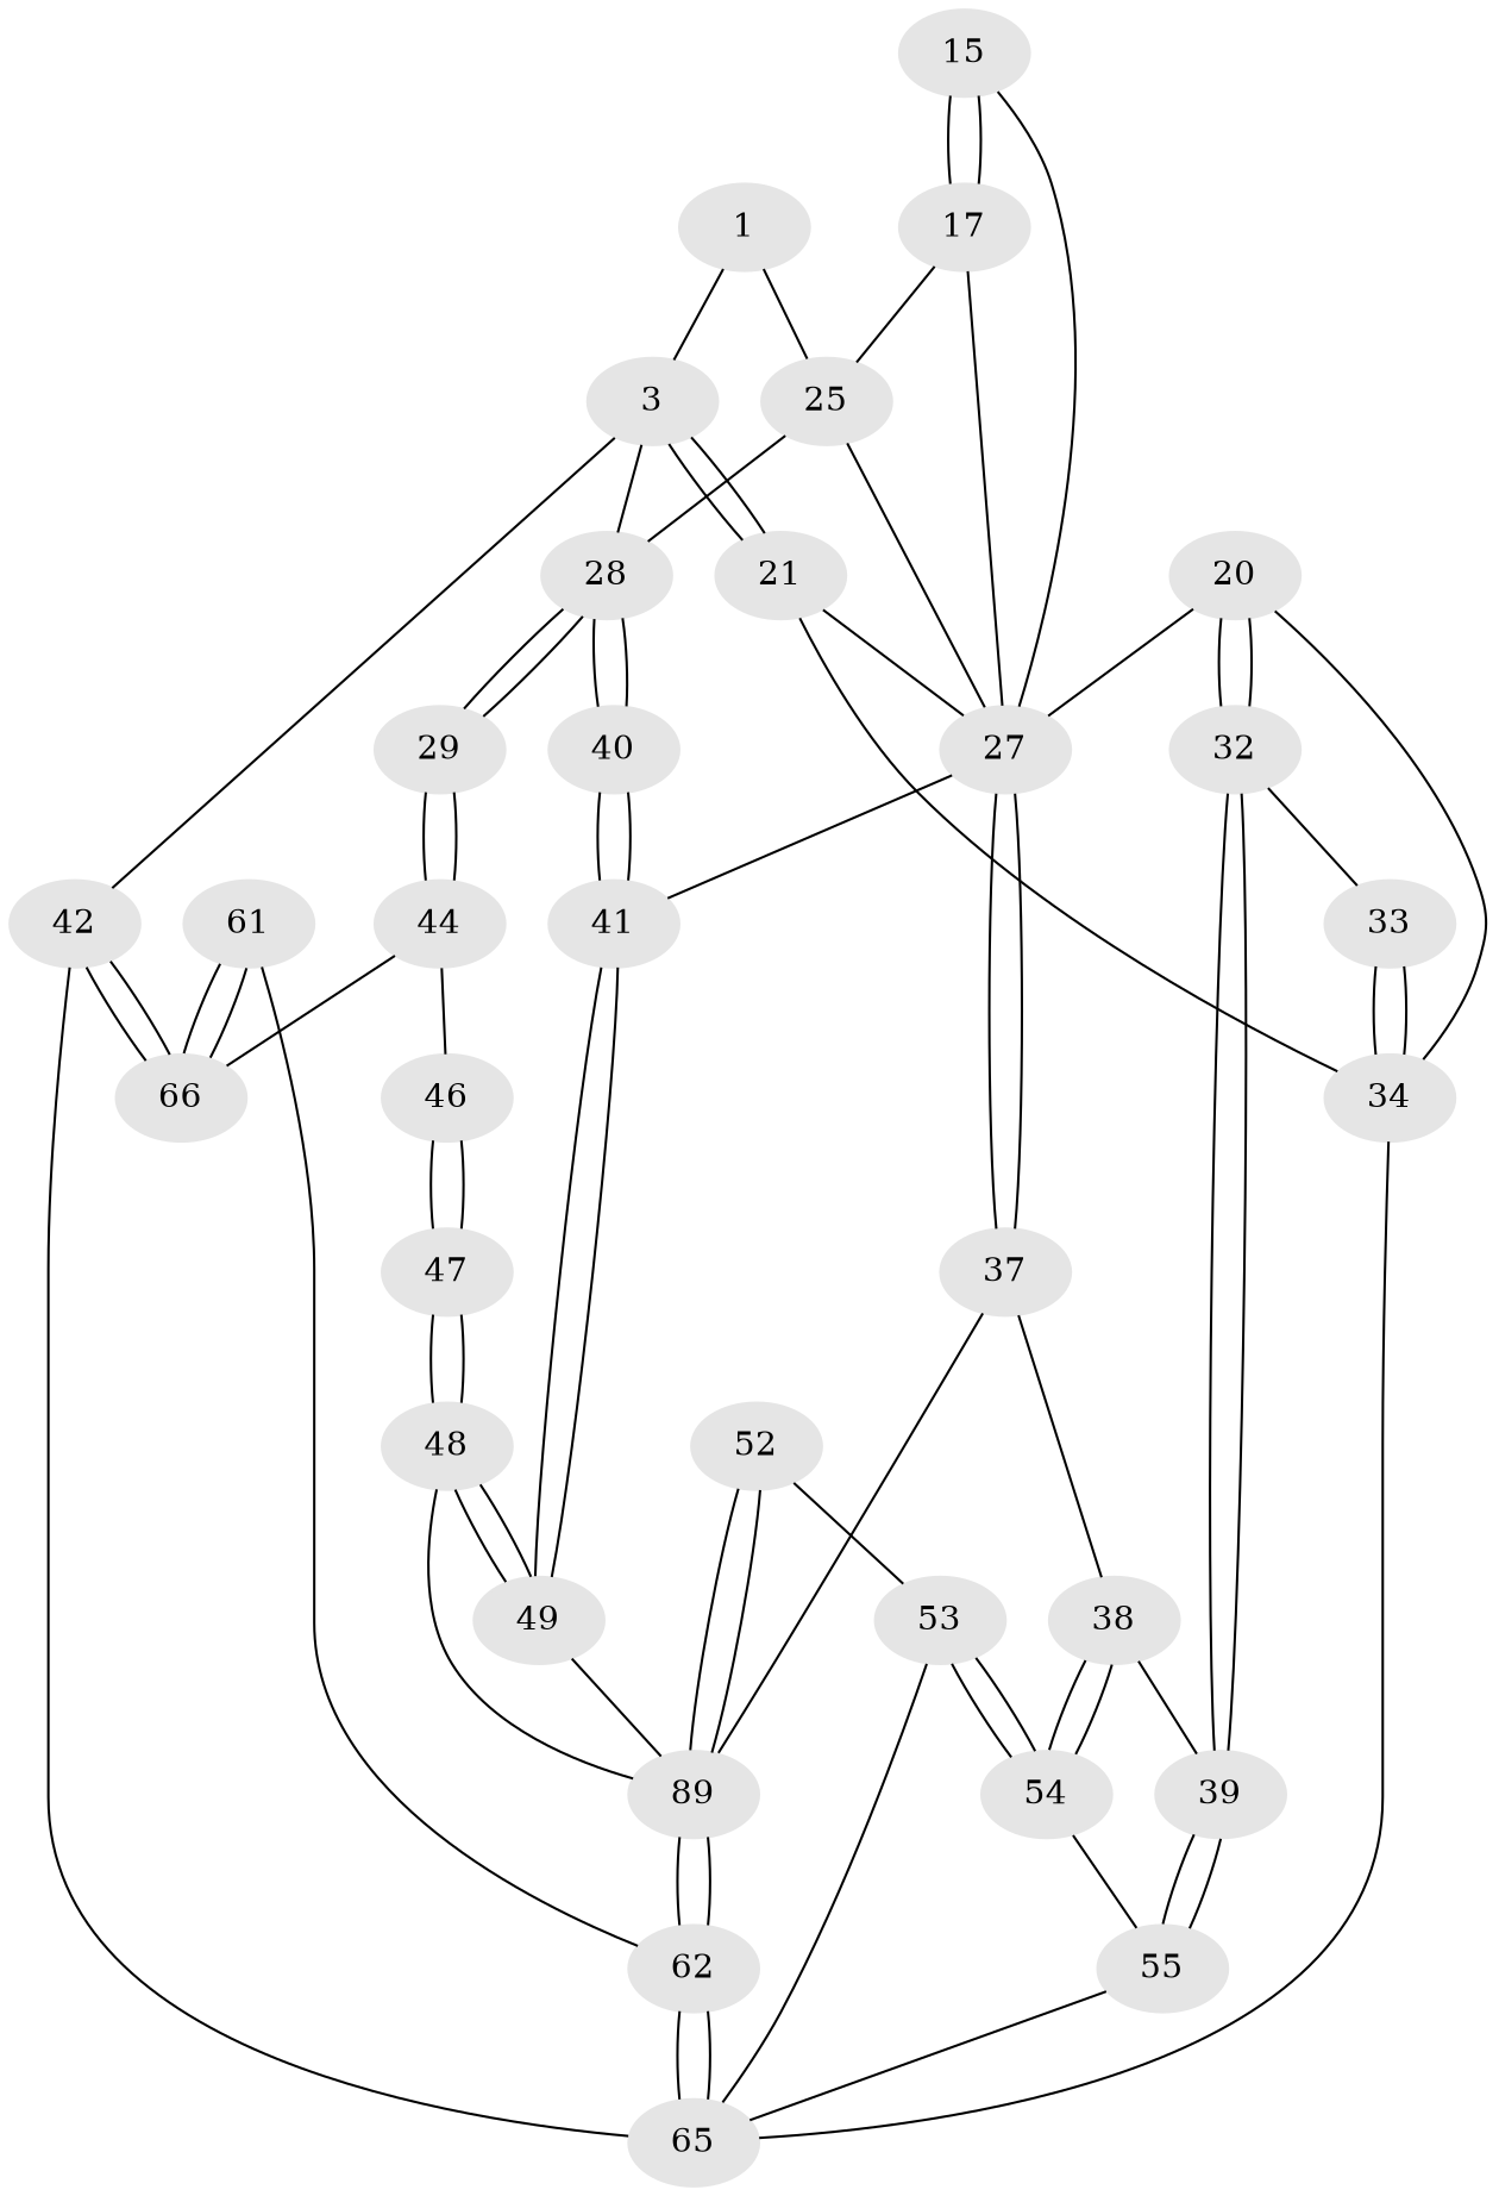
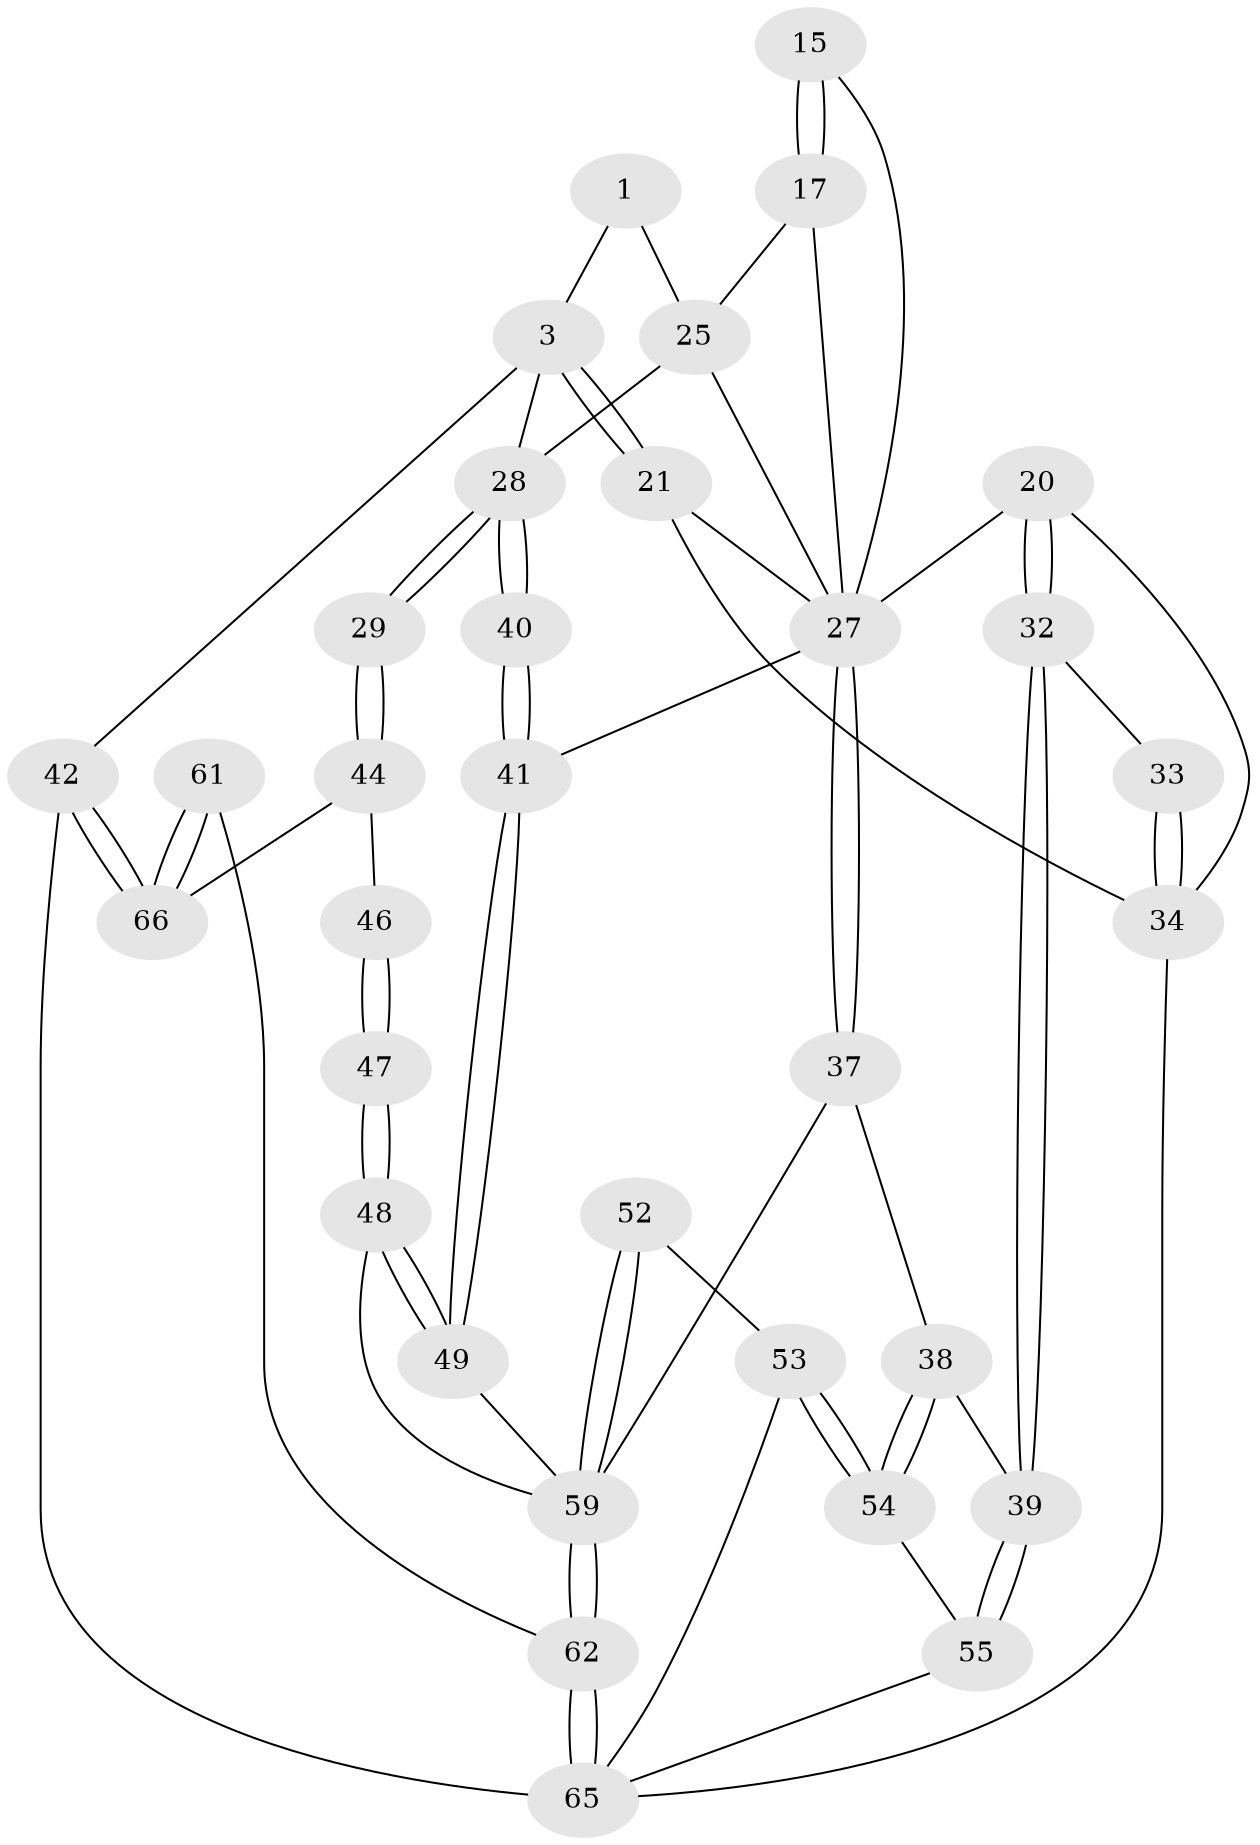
  graph {
    node [color=gray90 style=filled]
    3 [super="+2"]
    1
    25 [super="+8"]
    21 [super="+14+4"]
    28 [super="+24+22+23"]
    42 [super="+36"]
    27 [super="+18+26+19+16+11"]
    34 [super="+31+30+13"]
    29
    40
    65 [super="+63"]
    66 [super="+64"]
    17 [super="+9+10"]
    15
    37
    41
    20 [super="+12"]
    32
    33
    39
    38
-   59 [super="+50+51" label=89]
+   59 [super="+50+51"]
    49
    44
    46 [super="+45"]
    55
    54
    62
    47
    48
    61 [super="+60"]
    52
    53
    3 -- 21 [weight=2]
    3 -- 21
    3 -- 28
    3 -- 42 [weight=2]
    1 -- 3
    1 -- 25
    25 -- 28 [weight=2]
    25 -- 27
    21 -- 27
    21 -- 34 [weight=2]
    28 -- 29 [weight=2]
    28 -- 29
    28 -- 40
    28 -- 40
    42 -- 65 [weight=2]
    42 -- 66 [weight=2]
    42 -- 66
    27 -- 37
    27 -- 37
    27 -- 41
    34 -- 65
    29 -- 44
    29 -- 44
    40 -- 41
    40 -- 41
    17 -- 25
    17 -- 27 [weight=2]
    15 -- 27
    15 -- 17 [weight=2]
    15 -- 17
    37 -- 38
    37 -- 59
    41 -- 49
    41 -- 49
    20 -- 27 [weight=2]
    20 -- 34
    20 -- 32
    20 -- 32
    32 -- 33
    32 -- 39
    32 -- 39
    33 -- 34 [weight=2]
    33 -- 34
    39 -- 55
    39 -- 55
    38 -- 39
    38 -- 54
    38 -- 54
    59 -- 62
    59 -- 62
    49 -- 59
    44 -- 66
    44 -- 46
    46 -- 47 [weight=2]
    46 -- 47
    55 -- 65
    54 -- 55
    62 -- 65
    62 -- 65
    47 -- 48
    47 -- 48
    48 -- 59
    48 -- 49
    48 -- 49
    61 -- 66 [weight=3]
    61 -- 66
    61 -- 62
    52 -- 59 [weight=2]
    52 -- 59
    52 -- 53
    53 -- 65
    53 -- 54
    53 -- 54
  }
